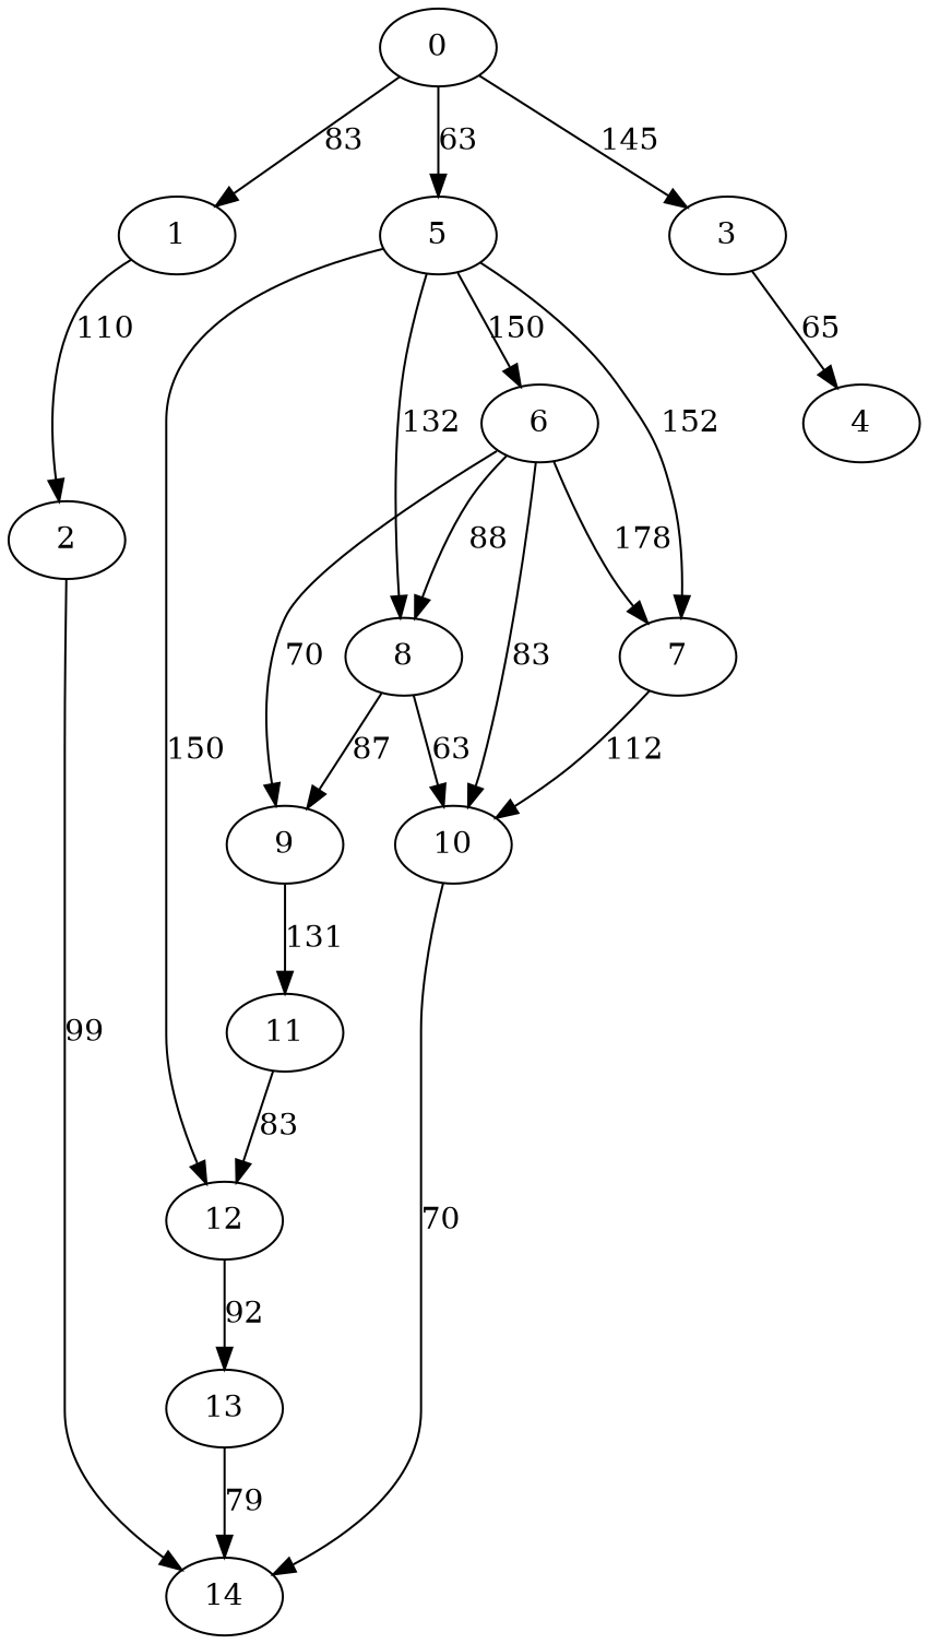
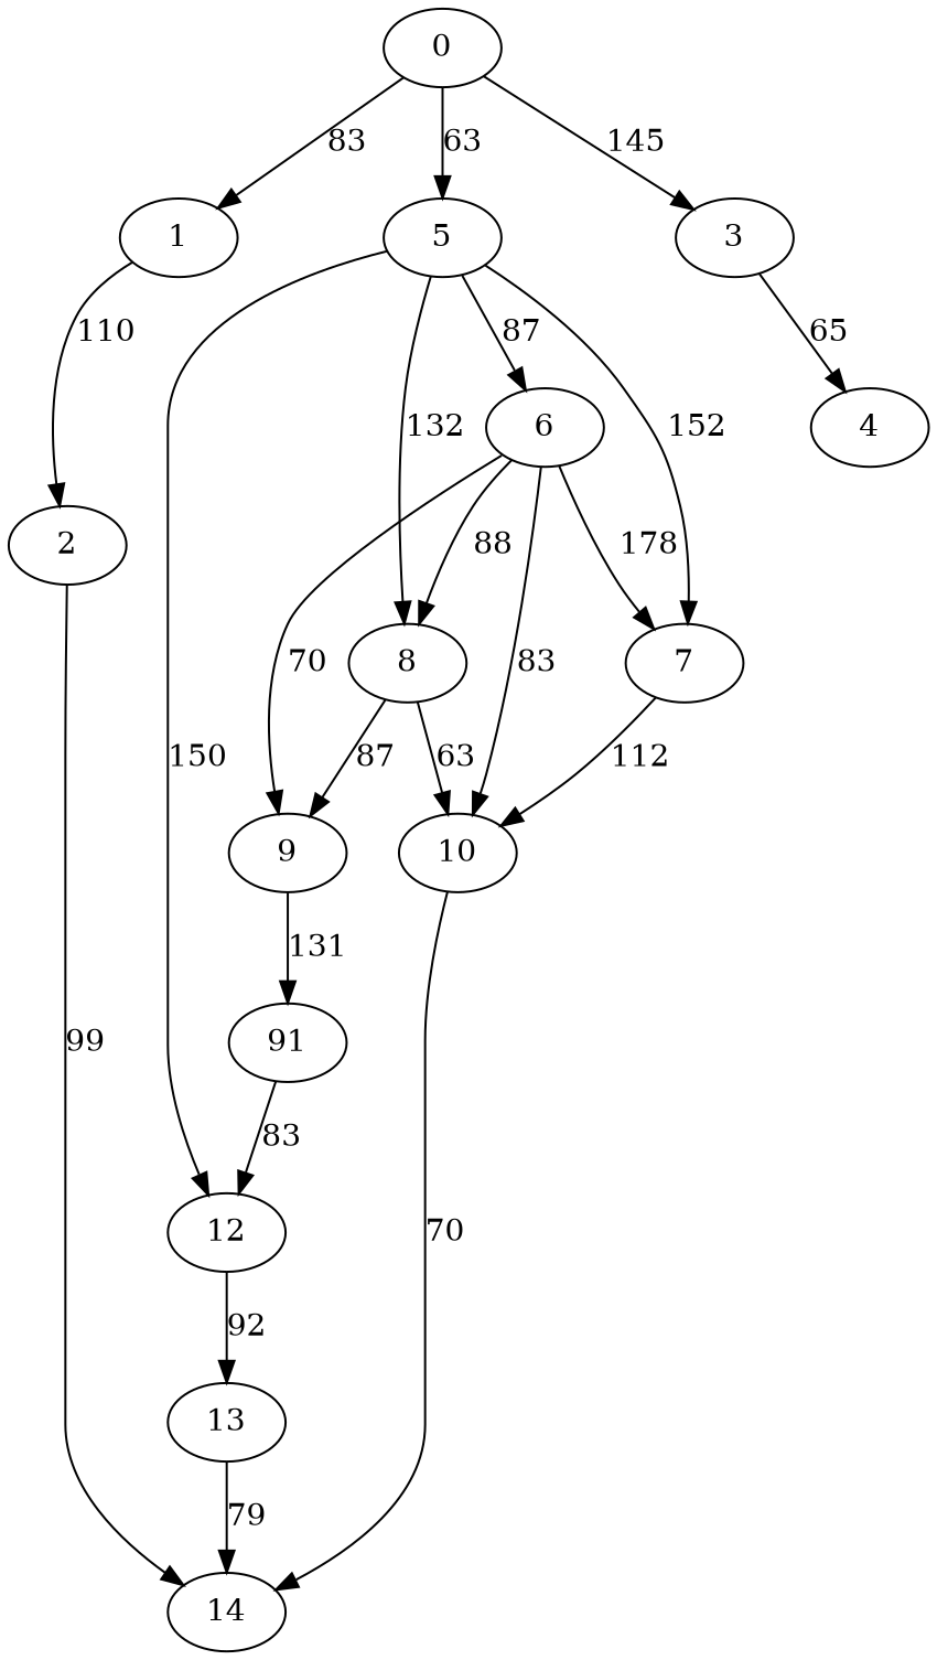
  digraph {
    0
    1
    3
    5
    2
    4
    12
    6
    7
    8
    14
    13
    9
    10
-   11
+   11 [label=91]
    0 -> 1 [label=83]
    0 -> 3 [label=145]
    0 -> 5 [label=63]
    1 -> 2 [label=110]
    3 -> 4 [label=65]
    5 -> 12 [label=150]
-   5 -> 6 [label=150]
+   5 -> 6 [label=87]
    5 -> 7 [label=152]
    5 -> 8 [label=132]
    2 -> 14 [label=99]
    12 -> 13 [label=92]
    6 -> 7 [label=178]
    6 -> 8 [label=88]
    6 -> 9 [label=70]
    6 -> 10 [label=83]
    7 -> 10 [label=112]
    8 -> 9 [label=87]
    8 -> 10 [label=63]
    13 -> 14 [label=79]
    9 -> 11 [label=131]
    10 -> 14 [label=70]
    11 -> 12 [label=83]
  }
